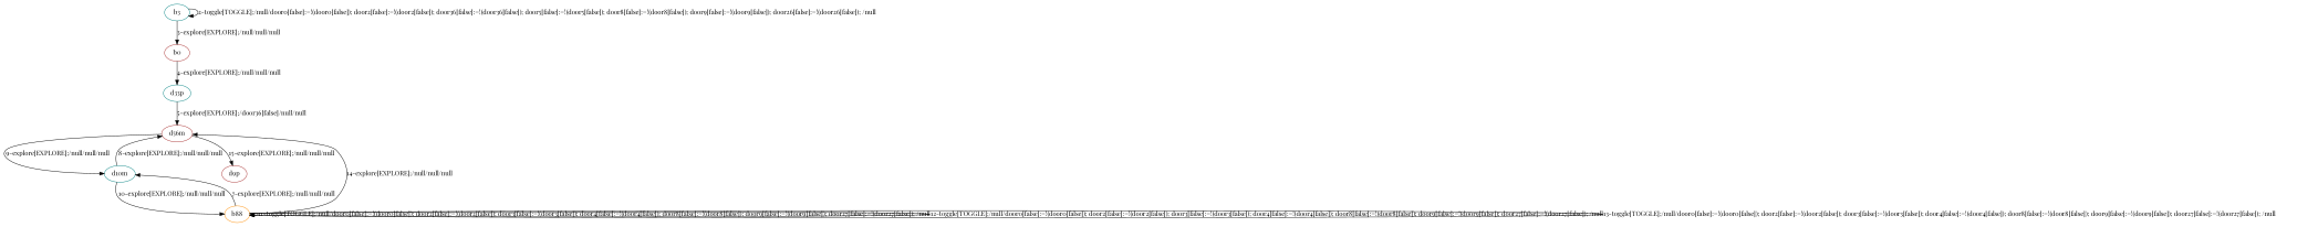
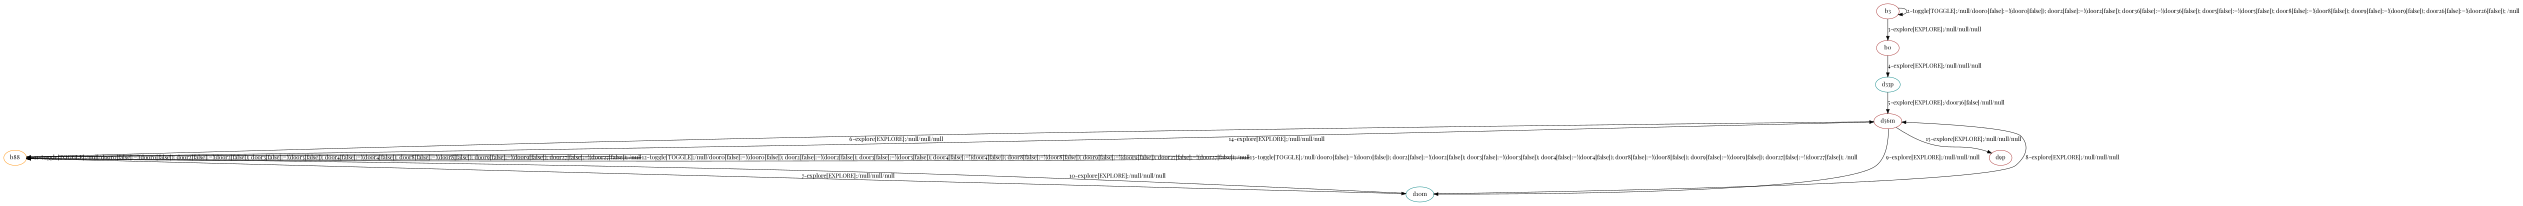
  digraph {
    fontname="Playfair Display"
    node [color=teal fontname="Playfair Display"]
    edge [fontname="Playfair Display"]
-   b3
+   b3 [color=brown]
    b0 [color=brown]
    n3 [label=d33p]
    n4 [color=brown label=d56m]
    b88 [color=darkorange]
    n6 [label=d10m]
    d9p [color=brown]
    b3 -> b3 [label="2-toggle[TOGGLE];/null/door0[false]:=!(door0[false]); door2[false]:=!(door2[false]); door36[false]:=!(door36[false]); door5[false]:=!(door5[false]); door8[false]:=!(door8[false]); door9[false]:=!(door9[false]); door26[false]:=!(door26[false]); /null"]
    b3 -> b0 [label="3-explore[EXPLORE];/null/null/null"]
    b0 -> n3 [label="4-explore[EXPLORE];/null/null/null"]
    n3 -> n4 [label="5-explore[EXPLORE];/door36[false]/null/null"]
+   n4 -> b88 [label="6-explore[EXPLORE];/null/null/null"]
    n4 -> n6 [label="9-explore[EXPLORE];/null/null/null"]
    n4 -> d9p [label="15-explore[EXPLORE];/null/null/null"]
    b88 -> n4 [label="14-explore[EXPLORE];/null/null/null"]
    b88 -> b88 [label="11-toggle[TOGGLE];/null/door0[false]:=!(door0[false]); door2[false]:=!(door2[false]); door3[false]:=!(door3[false]); door4[false]:=!(door4[false]); door8[false]:=!(door8[false]); door9[false]:=!(door9[false]); door27[false]:=!(door27[false]); /null"]
    b88 -> b88 [label="12-toggle[TOGGLE];/null/door0[false]:=!(door0[false]); door2[false]:=!(door2[false]); door3[false]:=!(door3[false]); door4[false]:=!(door4[false]); door8[false]:=!(door8[false]); door9[false]:=!(door9[false]); door27[false]:=!(door27[false]); /null"]
    b88 -> b88 [label="13-toggle[TOGGLE];/null/door0[false]:=!(door0[false]); door2[false]:=!(door2[false]); door3[false]:=!(door3[false]); door4[false]:=!(door4[false]); door8[false]:=!(door8[false]); door9[false]:=!(door9[false]); door27[false]:=!(door27[false]); /null"]
    b88 -> n6 [label="7-explore[EXPLORE];/null/null/null"]
    n6 -> n4 [label="8-explore[EXPLORE];/null/null/null"]
    n6 -> b88 [label="10-explore[EXPLORE];/null/null/null"]
  }
